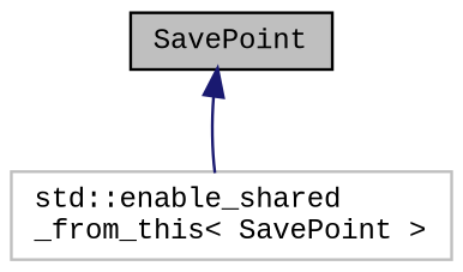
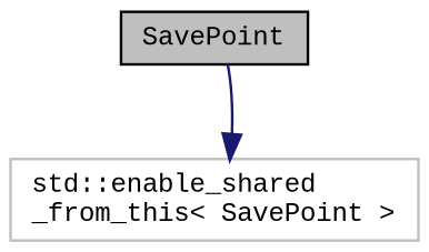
  digraph {
    fontname="Liberation Mono"
    node [fontname="Liberation Mono" fontsize=10 shape=record style=filled]
    n1 [color=black fillcolor=grey75 fontcolor=black height=0.2 label=SavePoint width=0.4]
    n2 [color=grey75 fillcolor=white height=0.2 label="std::enable_shared\l_from_this\< SavePoint \>" width=0.4]
-   n1 -> n2 [color=midnightblue dir=back fontname="Liberation Mono" fontsize=10 labelfontname=Helvetica labelfontsize=10 style=solid]
+   n2 -> n1 [color=midnightblue dir=back fontname="Liberation Mono" fontsize=10 labelfontname=Helvetica labelfontsize=10 style=solid]
  }
